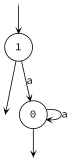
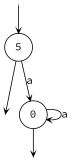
  digraph {
    rankdir=TB
    vcsn_context="letterset<char_letters(ab)>, b"
    fontname="Source Code Pro"
    node [shape=point fontname="Source Code Pro"]
    edge [arrowhead=vee arrowsize=.6 fontname="Source Code Pro"]
    I1 [width=0]
    F0 [width=0]
    F1 [width=0]
    0 [shape=circle style=rounded width=0.5]
-   1 [shape=circle style=rounded width=0.5]
+   1 [shape=circle style=rounded width=0.5 label=5]
    subgraph sub_1 {
      I1
      F0
      F1
    }
    subgraph sub_2 {
      0
      1
    }
    I1 -> 1
    0 -> F0
    0 -> 0 [label=a]
    1 -> F1
    1 -> 0 [label=a]
  }
